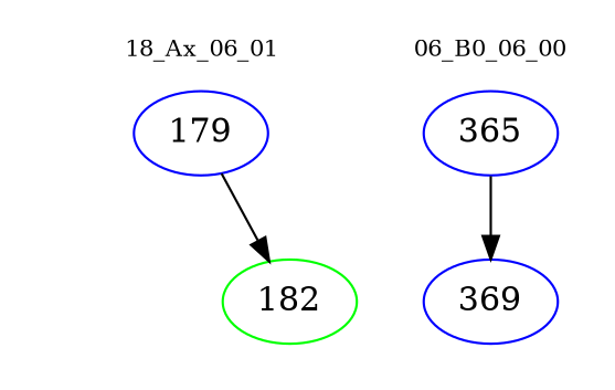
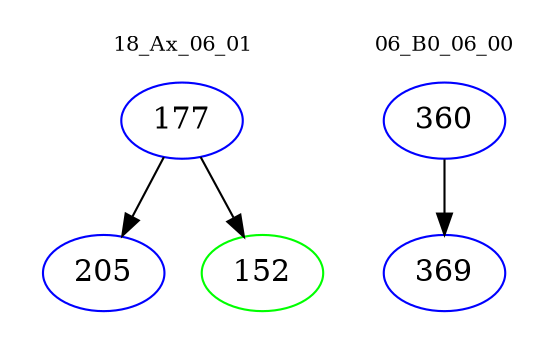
  digraph {
    node [color=blue]
    edge [color=black]
-   n1 [label=179]
-   n3 [color=green label=182]
-   n4 [label=365]
+   n1 [label=177]
+   n2 [label=205]
+   n3 [color=green label=152]
+   n4 [label=360]
    n5 [label=369]
    subgraph cluster_1 {
      color=white
      fontsize=10
      label="18_Ax_06_01"
      n1
+     n2
      n3
    }
    subgraph cluster_2 {
      color=white
      fontsize=10
      label="06_B0_06_00"
      n4
      n5
    }
+   n1 -> n2
    n1 -> n3
    n4 -> n5
  }
